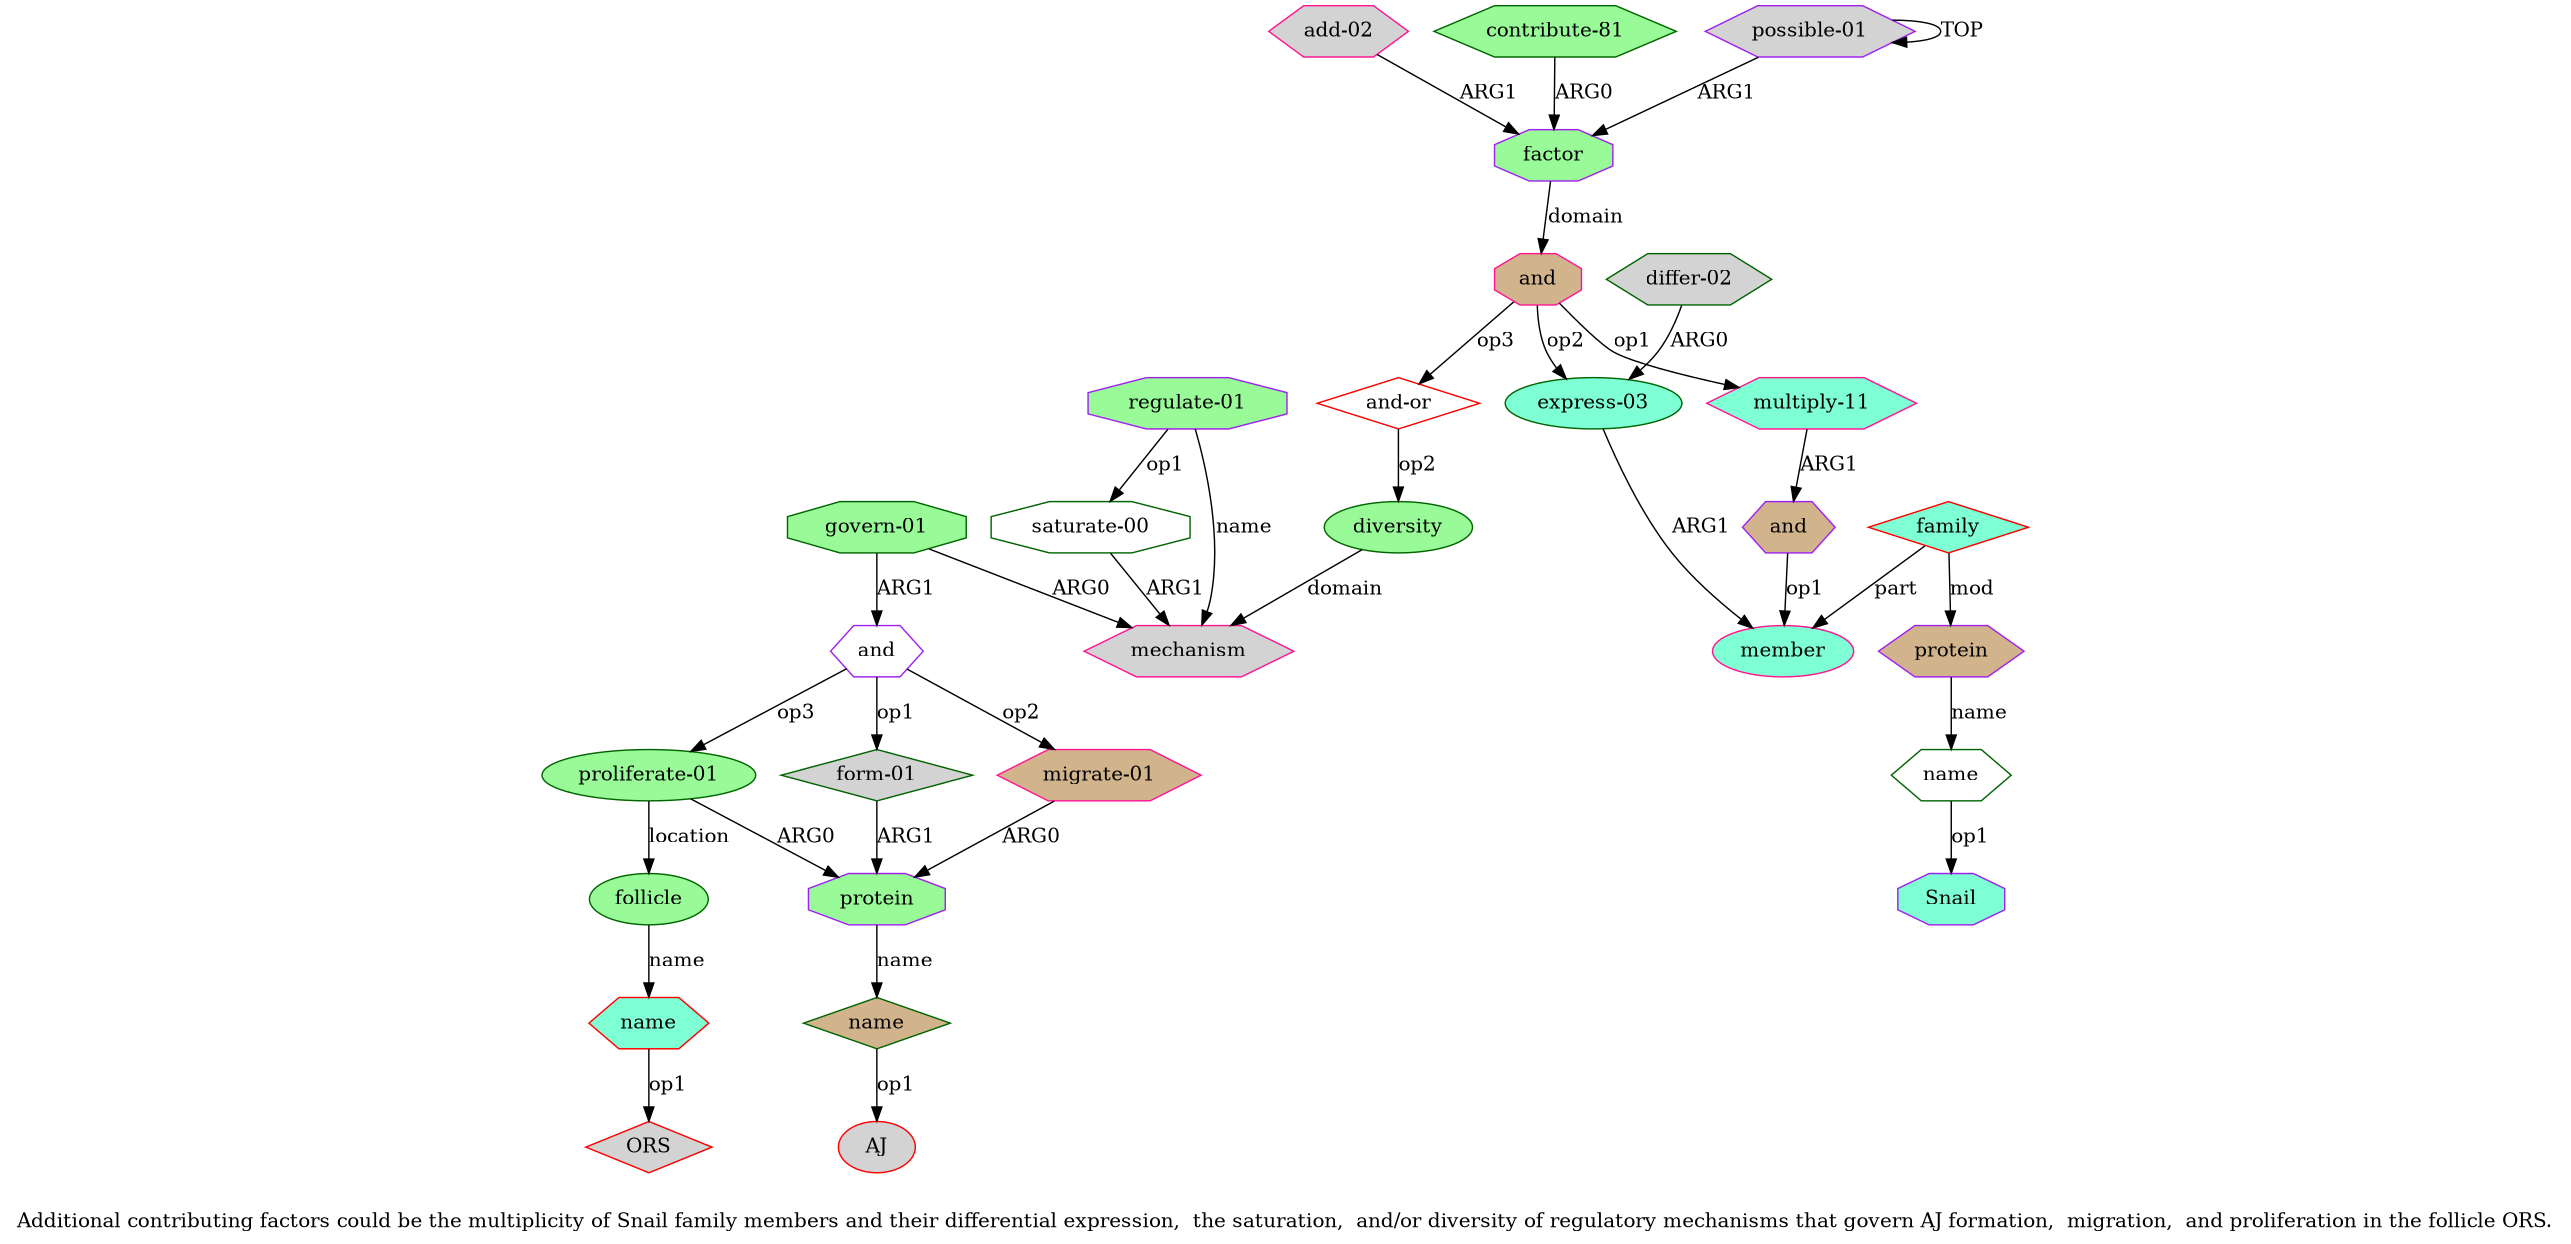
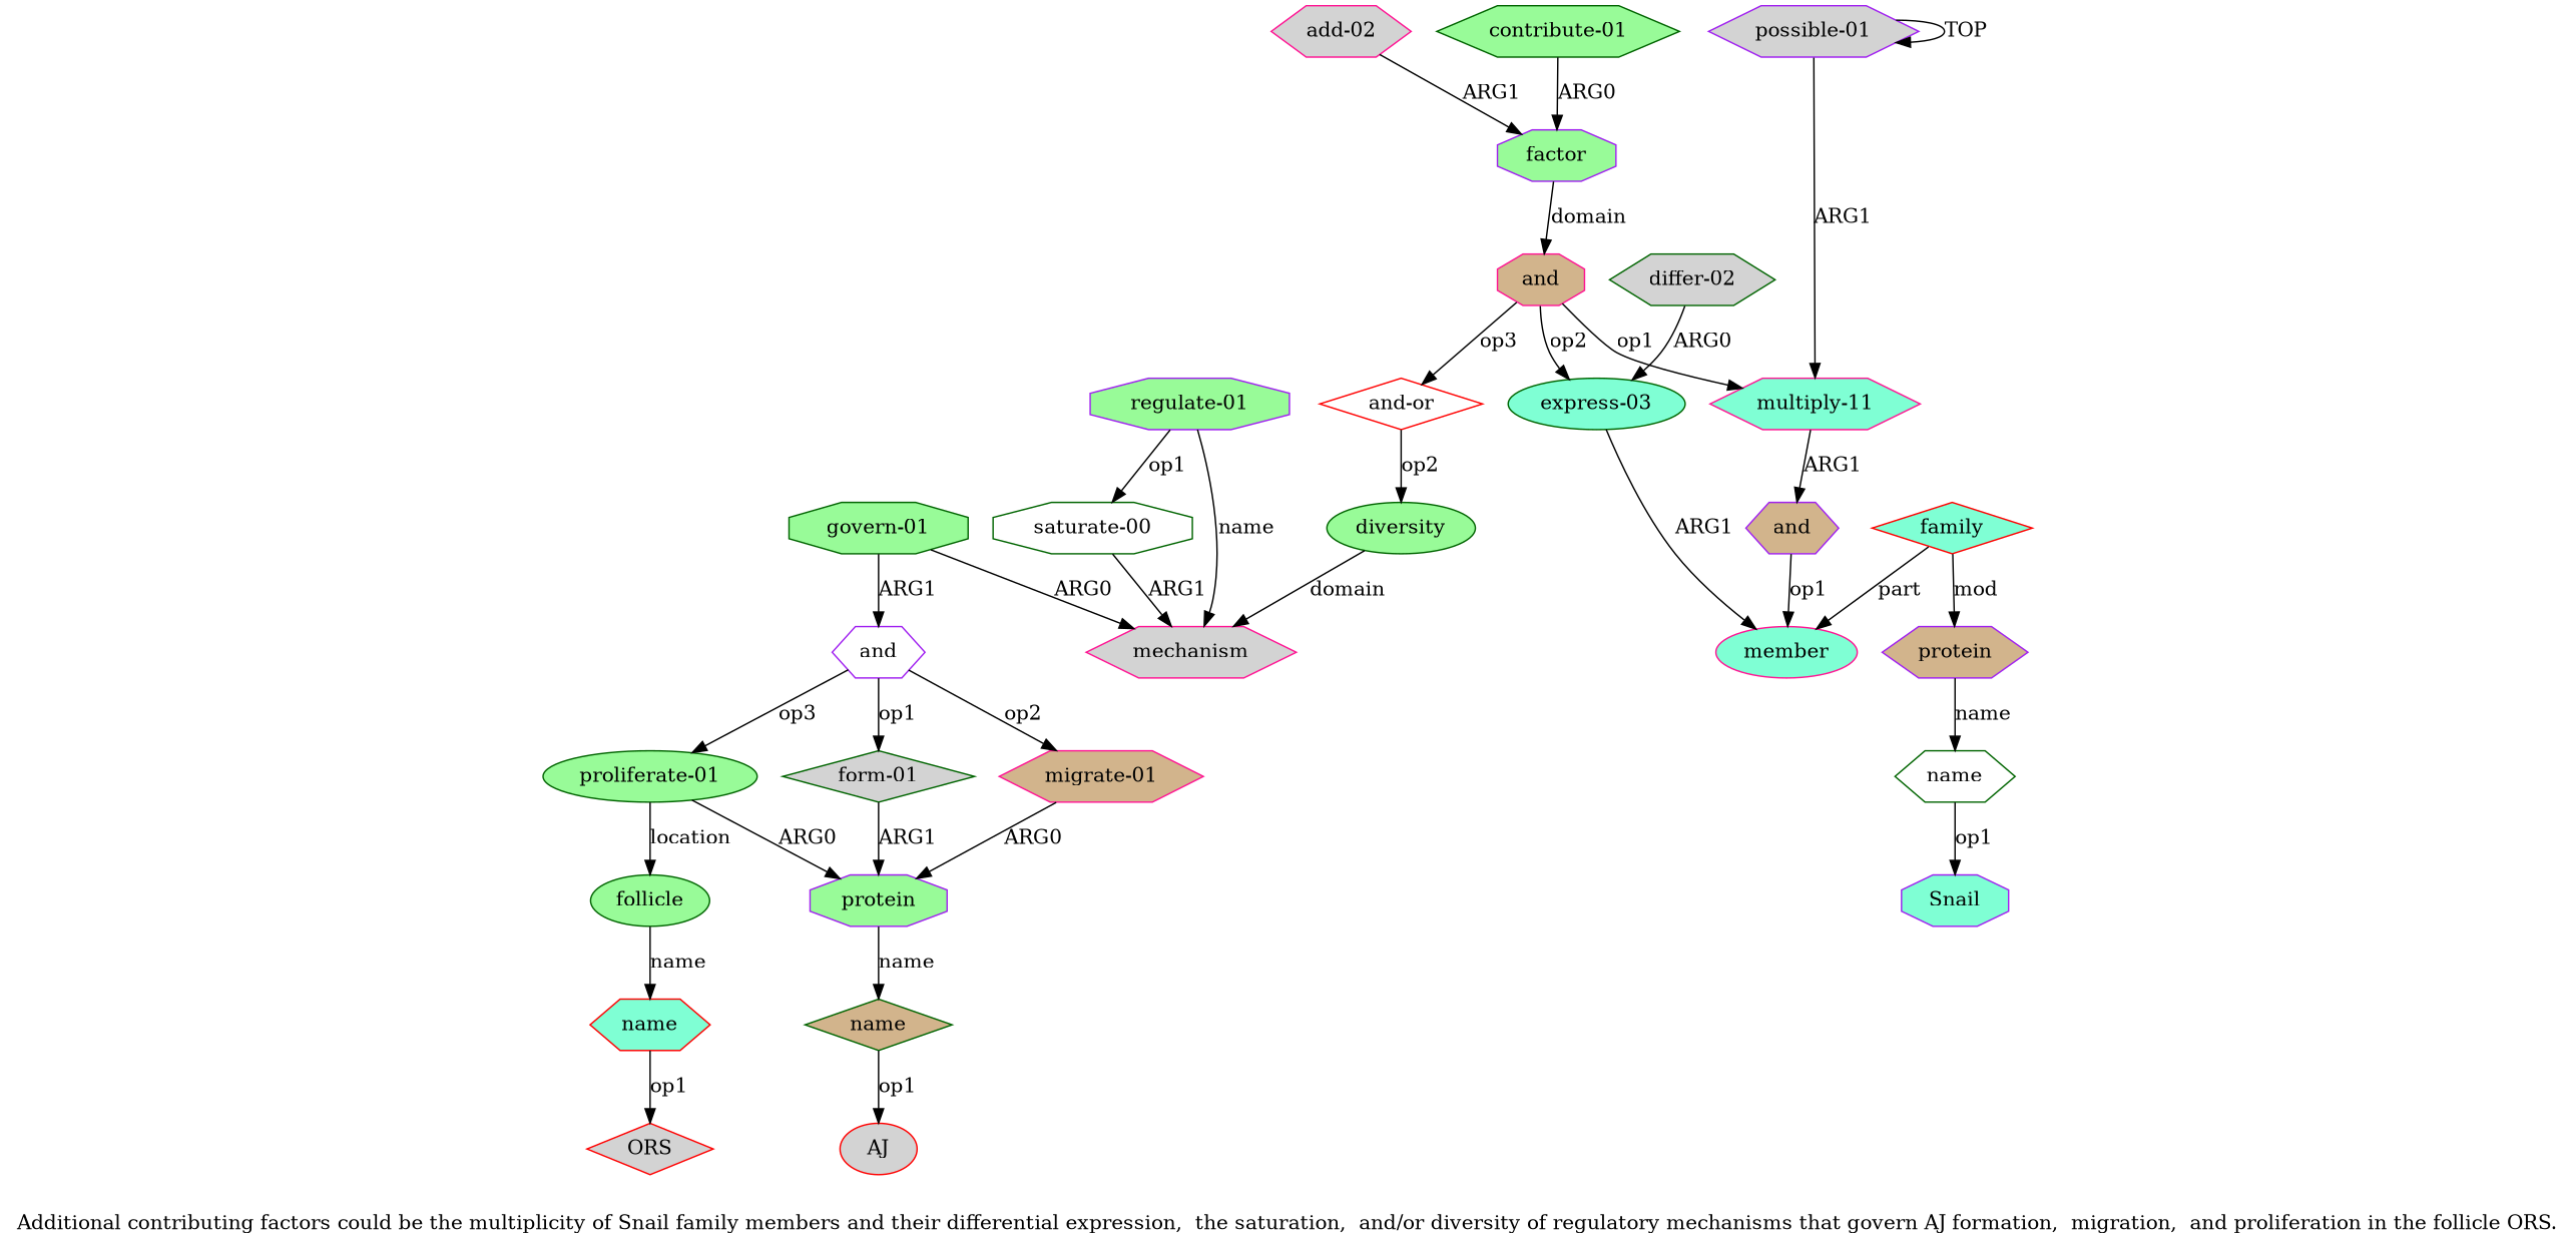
  digraph {
    label="Additional contributing factors could be the multiplicity of Snail family members and their differential expression,  the saturation,  and/or diversity of regulatory mechanisms that govern AJ formation,  migration,  and proliferation in the follicle ORS."
    node [color=darkgreen fillcolor=palegreen gold_ind=-1 gold_label=name shape=hexagon style=filled test_ind=-1 test_label=name]
    edge [color=black gold_label=ARG1 test_label=ARG1]
    n1 [fillcolor=tan gold_ind=20 label=name shape=diamond test_ind=20]
    n2 [color=red fillcolor=lightgrey gold_label=AJ label=AJ shape=ellipse test_label=AJ]
    n3 [color=deeppink fillcolor=tan gold_ind=21 gold_label="migrate-01" label="migrate-01" test_ind=21 test_label="migrate-01"]
    n4 [color=purple gold_ind=19 gold_label=protein label=protein shape=octagon test_ind=19 test_label=protein]
    n5 [gold_ind=22 gold_label="proliferate-01" label="proliferate-01" shape=ellipse test_ind=22 test_label="proliferate-01"]
    n6 [gold_ind=23 gold_label=follicle label=follicle shape=ellipse test_ind=23 test_label=follicle]
    n7 [color=red fillcolor=aquamarine gold_ind=24 label=name test_ind=24]
    n8 [color=red fillcolor=lightgrey gold_label=ORS label=ORS shape=diamond test_label=ORS]
    n9 [color=deeppink fillcolor=lightgrey gold_ind=25 gold_label="add-02" label="add-02" test_ind=25 test_label="add-02"]
    n10 [color=purple gold_ind=1 gold_label=factor label=factor shape=octagon test_ind=1 test_label=factor]
    n11 [color=deeppink fillcolor=tan gold_ind=2 gold_label=and label=and shape=octagon test_ind=2 test_label=and]
    n12 [color=red fillcolor=white gold_ind=11 gold_label="and-or" label="and-or" shape=diamond test_ind=11 test_label="and-or"]
    n13 [fillcolor=aquamarine gold_ind=9 gold_label="express-03" label="express-03" shape=ellipse test_ind=9 test_label="express-03"]
    n14 [color=deeppink fillcolor=aquamarine gold_ind=3 gold_label="multiply-01" label="multiply-11" test_ind=3 test_label="multiply-01"]
-   n15 [gold_ind=26 gold_label="contribute-01" label="contribute-81" test_ind=26 test_label="contribute-01"]
+   n15 [gold_ind=26 gold_label="contribute-01" label="contribute-01" test_ind=26 test_label="contribute-01"]
    n16 [color=purple gold_ind=15 gold_label="regulate-01" label="regulate-01" shape=octagon test_ind=15 test_label="regulate-01"]
    n17 [color=deeppink fillcolor=lightgrey gold_ind=14 gold_label=mechanism label=mechanism test_ind=14 test_label=mechanism]
    n18 [fillcolor=white gold_ind=12 gold_label="saturate-00" label="saturate-00" shape=octagon test_ind=12 test_label="saturate-00"]
    n19 [color=purple fillcolor=white gold_ind=17 gold_label=and label=and test_ind=17 test_label=and]
    n20 [fillcolor=lightgrey gold_ind=18 gold_label="form-01" label="form-01" shape=diamond test_ind=18 test_label="form-01"]
    n21 [gold_ind=16 gold_label="govern-01" label="govern-01" shape=octagon test_ind=16 test_label="govern-01"]
    n22 [gold_ind=13 gold_label=diversity label=diversity shape=ellipse test_ind=13 test_label=diversity]
    n23 [fillcolor=lightgrey gold_ind=10 gold_label="differ-02" label="differ-02" test_ind=10 test_label="differ-02"]
    n24 [color=deeppink fillcolor=aquamarine gold_ind=5 gold_label=member label=member shape=ellipse test_ind=5 test_label=member]
    n25 [color=purple fillcolor=tan gold_ind=4 gold_label=and label=and test_ind=4 test_label=and]
    n26 [color=purple fillcolor=lightgrey gold_ind=0 gold_label="possible-01" label="possible-01" test_ind=0 test_label="possible-01"]
    n27 [color=purple fillcolor=tan gold_ind=7 gold_label=protein label=protein test_ind=7 test_label=protein]
    n28 [fillcolor=white gold_ind=8 label=name test_ind=8]
    n29 [color=purple fillcolor=aquamarine gold_label=Snail label=Snail shape=octagon test_label=Snail]
    n30 [color=red fillcolor=aquamarine gold_ind=6 gold_label=family label=family shape=diamond test_ind=6 test_label=family]
    n1 -> n2 [gold_label=op1 label=op1 test_label=op1]
    n3 -> n4 [gold_label=ARG0 label=ARG0 test_label=ARG0]
    n4 -> n1 [gold_label=name label=name test_label=name]
    n5 -> n4 [gold_label=ARG0 label=ARG0 test_label=ARG0]
    n5 -> n6 [gold_label=location label=location test_label=location]
    n6 -> n7 [gold_label=name label=name test_label=name]
    n7 -> n8 [gold_label=op1 label=op1 test_label=op1]
    n9 -> n10 [label=ARG1]
    n10 -> n11 [gold_label=domain label=domain test_label=domain]
    n11 -> n12 [gold_label=op3 label=op3 test_label=op3]
    n11 -> n13 [gold_label=op2 label=op2 test_label=op2]
    n11 -> n14 [gold_label=op1 label=op1 test_label=op1]
    n12 -> n22 [gold_label=op2 label=op2 test_label=op2]
    n13 -> n24 [label=ARG1]
    n14 -> n25 [label=ARG1]
    n15 -> n10 [gold_label=ARG0 label=ARG0 test_label=ARG0]
    n16 -> n17 [gold_label=ARG0 label=name test_label=ARG0]
    n16 -> n18 [gold_label=op1 label=op1 test_label=op1]
    n18 -> n17 [label=ARG1]
    n19 -> n3 [gold_label=op2 label=op2 test_label=op2]
    n19 -> n5 [gold_label=op3 label=op3 test_label=op3]
    n19 -> n20 [gold_label=op1 label=op1 test_label=op1]
    n20 -> n4 [label=ARG1]
    n21 -> n17 [gold_label=ARG0 label=ARG0 test_label=ARG0]
    n21 -> n19 [label=ARG1]
    n22 -> n17 [gold_label=domain label=domain test_label=domain]
    n23 -> n13 [label=ARG0]
    n25 -> n24 [gold_label=op1 label=op1 test_label=op1]
-   n26 -> n10 [label=ARG1]
+   n26 -> n14 [label=ARG1]
    n26 -> n26 [gold_label=TOP label=TOP test_label=TOP]
    n27 -> n28 [gold_label=name label=name test_label=name]
    n28 -> n29 [gold_label=op1 label=op1 test_label=op1]
    n30 -> n24 [gold_label=part label=part test_label=part]
    n30 -> n27 [gold_label=mod label=mod test_label=mod]
  }
